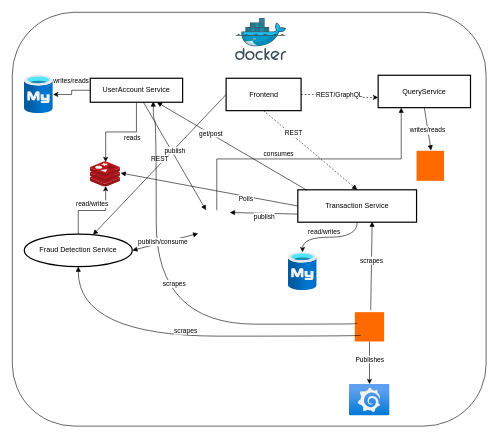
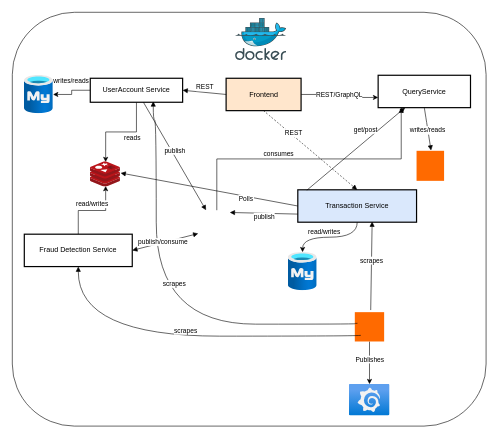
  <mxCell id="0" />
  <mxCell id="1" parent="0" />
  <mxCell id="2" value="" style="rounded=1;whiteSpace=wrap;html=1;" vertex="1" parent="1"><mxGeometry x="20" y="20" width="790" height="690" as="geometry" /></mxCell>
- <mxCell id="3" value="" style="edgeStyle=orthogonalEdgeStyle;rounded=0;orthogonalLoop=1;jettySize=auto;html=1;dashed=1;" edge="1" parent="1" source="5" target="12"><mxGeometry relative="1" as="geometry"><Array as="points"><mxPoint x="570" y="157" /><mxPoint x="570" y="162" /></Array></mxGeometry></mxCell>
+ <mxCell id="3" value="" style="edgeStyle=orthogonalEdgeStyle;rounded=0;orthogonalLoop=1;jettySize=auto;html=1;" edge="1" parent="1" source="5" target="12"><mxGeometry relative="1" as="geometry"><Array as="points"><mxPoint x="570" y="157" /><mxPoint x="570" y="162" /></Array></mxGeometry></mxCell>
  <mxCell id="4" value="&lt;div&gt;REST/GraphQL&lt;/div&gt;" style="edgeLabel;html=1;align=center;verticalAlign=middle;resizable=0;points=[];" vertex="1" connectable="0" parent="3"><mxGeometry x="0.233" relative="1" as="geometry"><mxPoint x="-14" y="-5" as="offset" /></mxGeometry></mxCell>
- <mxCell id="5" value="Frontend" style="whiteSpace=wrap;strokeWidth=2;" parent="1" vertex="1"><mxGeometry x="376.5" y="130" width="125" height="54" as="geometry" /></mxCell>
+ <mxCell id="5" value="Frontend" style="whiteSpace=wrap;strokeWidth=2;fillColor=#ffe6cc;" parent="1" vertex="1"><mxGeometry x="376.5" y="130" width="125" height="54" as="geometry" /></mxCell>
  <mxCell id="6" value="" style="edgeStyle=orthogonalEdgeStyle;rounded=0;orthogonalLoop=1;jettySize=auto;html=1;curved=1;" edge="1" parent="1" source="8" target="23"><mxGeometry relative="1" as="geometry" /></mxCell>
  <mxCell id="7" value="read/writes" style="edgeLabel;html=1;align=center;verticalAlign=middle;resizable=0;points=[];" vertex="1" connectable="0" parent="6"><mxGeometry x="0.164" relative="1" as="geometry"><mxPoint x="1" y="-10" as="offset" /></mxGeometry></mxCell>
- <mxCell id="8" value="Transaction Service" style="whiteSpace=wrap;strokeWidth=2;" parent="1" vertex="1"><mxGeometry x="496.05" y="316" width="198" height="54" as="geometry" /></mxCell>
+ <mxCell id="8" value="Transaction Service" style="whiteSpace=wrap;strokeWidth=2;fillColor=#dae8fc;" parent="1" vertex="1"><mxGeometry x="496.05" y="316" width="198" height="54" as="geometry" /></mxCell>
  <mxCell id="9" value="" style="edgeStyle=orthogonalEdgeStyle;rounded=0;orthogonalLoop=1;jettySize=auto;html=1;entryX=0.513;entryY=0.968;entryDx=0;entryDy=0;entryPerimeter=0;" edge="1" parent="1" source="11" target="25"><mxGeometry relative="1" as="geometry"><mxPoint x="164" y="311" as="targetPoint" /></mxGeometry></mxCell>
  <mxCell id="10" value="read/writes" style="edgeLabel;html=1;align=center;verticalAlign=middle;resizable=0;points=[];" vertex="1" connectable="0" parent="9"><mxGeometry x="-0.02" relative="1" as="geometry"><mxPoint y="-11" as="offset" /></mxGeometry></mxCell>
- <mxCell id="11" value="Fraud Detection Service" style="ellipse;whiteSpace=wrap;strokeWidth=2;" parent="1" vertex="1"><mxGeometry x="40" y="390" width="180" height="54" as="geometry" /></mxCell>
+ <mxCell id="11" value="Fraud Detection Service" style="whiteSpace=wrap;strokeWidth=2;" parent="1" vertex="1"><mxGeometry x="40" y="390" width="180" height="54" as="geometry" /></mxCell>
  <mxCell id="12" value="QueryService" style="whiteSpace=wrap;strokeWidth=2;" parent="1" vertex="1"><mxGeometry x="630" y="125" width="154" height="54" as="geometry" /></mxCell>
  <mxCell id="13" value="REST" style="curved=1;startArrow=none;endArrow=block;exitX=0.5;exitY=1;entryX=0.5;entryY=0;dashed=1;" parent="1" source="5" target="8" edge="1"><mxGeometry x="-0.392" y="5" relative="1" as="geometry"><Array as="points" /><mxPoint as="offset" /></mxGeometry></mxCell>
  <mxCell id="14" value="Polls" style="startArrow=none;endArrow=block;exitX=0;exitY=0.5;entryX=1.013;entryY=0.452;exitDx=0;exitDy=0;entryDx=0;entryDy=0;entryPerimeter=0;" parent="1" source="8" target="25" edge="1"><mxGeometry x="-0.421" y="3" relative="1" as="geometry"><mxPoint x="212.5" y="284" as="targetPoint" /><mxPoint as="offset" /></mxGeometry></mxCell>
  <mxCell id="15" value="writes/reads" style="curved=1;startArrow=none;endArrow=block;entryX=0.527;entryY=-0.01;entryDx=0;entryDy=0;entryPerimeter=0;exitX=0.5;exitY=1;exitDx=0;exitDy=0;" parent="1" source="12" target="26" edge="1"><mxGeometry x="0.01" relative="1" as="geometry"><Array as="points" /><mxPoint x="680" y="190" as="sourcePoint" /><mxPoint x="680" y="260" as="targetPoint" /><mxPoint as="offset" /></mxGeometry></mxCell>
  <mxCell id="16" value="" style="edgeStyle=orthogonalEdgeStyle;rounded=0;orthogonalLoop=1;jettySize=auto;html=1;" edge="1" parent="1" source="20" target="22"><mxGeometry relative="1" as="geometry" /></mxCell>
  <mxCell id="17" value="writes/reads" style="edgeLabel;html=1;align=center;verticalAlign=middle;resizable=0;points=[];" vertex="1" connectable="0" parent="16"><mxGeometry x="-0.161" relative="1" as="geometry"><mxPoint x="-4" y="-17" as="offset" /></mxGeometry></mxCell>
  <mxCell id="18" value="" style="edgeStyle=orthogonalEdgeStyle;rounded=0;orthogonalLoop=1;jettySize=auto;html=1;entryX=0.513;entryY=0.016;entryDx=0;entryDy=0;entryPerimeter=0;" edge="1" parent="1" source="20" target="25"><mxGeometry relative="1" as="geometry"><mxPoint x="164" y="257" as="targetPoint" /></mxGeometry></mxCell>
  <mxCell id="19" value="&lt;div&gt;reads&lt;/div&gt;" style="edgeLabel;html=1;align=center;verticalAlign=middle;resizable=0;points=[];" vertex="1" connectable="0" parent="18"><mxGeometry x="-0.247" y="-3" relative="1" as="geometry"><mxPoint y="13" as="offset" /></mxGeometry></mxCell>
  <mxCell id="20" value="UserAccount Service" style="whiteSpace=wrap;strokeWidth=2;" vertex="1" parent="1"><mxGeometry x="150" y="130" width="154" height="40" as="geometry" /></mxCell>
  <mxCell id="21" value="" style="image;sketch=0;aspect=fixed;html=1;points=[];align=center;fontSize=12;image=img/lib/mscae/Docker.svg;" vertex="1" parent="1"><mxGeometry x="391.95" y="30" width="85.37" height="70" as="geometry" /></mxCell>
  <mxCell id="22" value="" style="image;aspect=fixed;html=1;points=[];align=center;fontSize=12;image=img/lib/azure2/databases/Azure_Database_MySQL_Server.svg;" vertex="1" parent="1"><mxGeometry x="40" y="125" width="48" height="64" as="geometry" /></mxCell>
  <mxCell id="23" value="" style="image;aspect=fixed;html=1;points=[];align=center;fontSize=12;image=img/lib/azure2/databases/Azure_Database_MySQL_Server.svg;" vertex="1" parent="1"><mxGeometry x="480" y="420" width="48" height="64" as="geometry" /></mxCell>
- <mxCell id="24" value="REST" style="html=1;verticalAlign=bottom;endArrow=block;curved=0;rounded=0;exitX=0;exitY=0.5;exitDx=0;exitDy=0;" edge="1" parent="1" source="5" target="11"><mxGeometry width="80" relative="1" as="geometry"><mxPoint x="390" y="150" as="sourcePoint" /><mxPoint x="470" y="380" as="targetPoint" /></mxGeometry></mxCell>
+ <mxCell id="24" value="REST" style="html=1;verticalAlign=bottom;endArrow=block;curved=0;rounded=0;entryX=1;entryY=0.5;entryDx=0;entryDy=0;exitX=0;exitY=0.5;exitDx=0;exitDy=0;" edge="1" parent="1" source="5" target="20"><mxGeometry width="80" relative="1" as="geometry"><mxPoint x="390" y="150" as="sourcePoint" /><mxPoint x="470" y="380" as="targetPoint" /></mxGeometry></mxCell>
  <mxCell id="25" value="" style="image;sketch=0;aspect=fixed;html=1;points=[];align=center;fontSize=12;image=img/lib/mscae/Cache_Redis_Product.svg;" vertex="1" parent="1"><mxGeometry x="150" y="269" width="50" height="42" as="geometry" /></mxCell>
  <mxCell id="26" value="" style="points=[];aspect=fixed;html=1;align=center;shadow=0;dashed=0;fillColor=#FF6A00;strokeColor=none;shape=mxgraph.alibaba_cloud.elasticsearch;" vertex="1" parent="1"><mxGeometry x="694.05" y="250.95" width="45.9" height="50.1" as="geometry" /></mxCell>
  <mxCell id="27" value="" style="edgeStyle=orthogonalEdgeStyle;rounded=0;orthogonalLoop=1;jettySize=auto;html=1;" edge="1" parent="1" source="29" target="30"><mxGeometry relative="1" as="geometry" /></mxCell>
  <mxCell id="28" value="Publishes" style="edgeLabel;html=1;align=center;verticalAlign=middle;resizable=0;points=[];" vertex="1" connectable="0" parent="27"><mxGeometry x="-0.144" relative="1" as="geometry"><mxPoint as="offset" /></mxGeometry></mxCell>
  <mxCell id="29" value="" style="points=[];aspect=fixed;html=1;align=center;shadow=0;dashed=0;fillColor=#FF6A00;strokeColor=none;shape=mxgraph.alibaba_cloud.prometheus;" vertex="1" parent="1"><mxGeometry x="591.1" y="520" width="48.9" height="48.9" as="geometry" /></mxCell>
  <mxCell id="30" value="" style="image;aspect=fixed;html=1;points=[];align=center;fontSize=12;image=img/lib/azure2/other/Grafana.svg;" vertex="1" parent="1"><mxGeometry x="581.55" y="640" width="68" height="52.8" as="geometry" /></mxCell>
  <mxCell id="31" value="&lt;div&gt;scrapes&lt;/div&gt;" style="html=1;verticalAlign=bottom;endArrow=block;rounded=0;exitX=0.091;exitY=0.38;exitDx=0;exitDy=0;exitPerimeter=0;edgeStyle=orthogonalEdgeStyle;curved=1;entryX=0.682;entryY=0.964;entryDx=0;entryDy=0;entryPerimeter=0;" edge="1" parent="1" source="29" target="20"><mxGeometry x="0.106" y="-30" width="80" relative="1" as="geometry"><mxPoint x="591" y="540" as="sourcePoint" /><mxPoint x="270" y="186" as="targetPoint" /><Array as="points"><mxPoint x="591" y="539" /><mxPoint x="591" y="540" /><mxPoint x="260" y="540" /><mxPoint x="260" y="200" /><mxPoint x="255" y="200" /></Array><mxPoint as="offset" /></mxGeometry></mxCell>
  <mxCell id="32" value="scrapes" style="html=1;verticalAlign=bottom;endArrow=block;curved=0;rounded=0;exitX=0.542;exitY=-0.071;exitDx=0;exitDy=0;exitPerimeter=0;entryX=0.626;entryY=0.981;entryDx=0;entryDy=0;entryPerimeter=0;" edge="1" parent="1" source="29" target="8"><mxGeometry width="80" relative="1" as="geometry"><mxPoint x="540" y="370" as="sourcePoint" /><mxPoint x="460" y="370" as="targetPoint" /></mxGeometry></mxCell>
  <mxCell id="33" value="" style="shape=image;verticalLabelPosition=bottom;labelBackgroundColor=default;verticalAlign=top;aspect=fixed;imageAspect=0;image=https://dt-cdn.net/hub/logos/net-rabbitmq.png;" vertex="1" parent="1"><mxGeometry x="330" y="350" width="61.95" height="61.95" as="geometry" /></mxCell>
  <mxCell id="34" value="publish" style="html=1;verticalAlign=bottom;endArrow=block;curved=0;rounded=0;" edge="1" parent="1" source="20" target="33"><mxGeometry x="-0.002" width="80" relative="1" as="geometry"><mxPoint x="460" y="300" as="sourcePoint" /><mxPoint x="540" y="300" as="targetPoint" /><mxPoint as="offset" /></mxGeometry></mxCell>
  <mxCell id="35" value="consumes" style="html=1;verticalAlign=bottom;endArrow=block;rounded=0;exitX=0.5;exitY=0;exitDx=0;exitDy=0;entryX=0.25;entryY=1;entryDx=0;entryDy=0;edgeStyle=orthogonalEdgeStyle;" edge="1" parent="1" source="33" target="12"><mxGeometry x="-0.208" y="-1" width="80" relative="1" as="geometry"><mxPoint x="392" y="381" as="sourcePoint" /><mxPoint x="460" y="300" as="targetPoint" /><mxPoint y="-1" as="offset" /></mxGeometry></mxCell>
- <mxCell id="36" value="get/post" style="html=1;verticalAlign=bottom;endArrow=block;curved=0;rounded=0;exitX=0.076;exitY=0.013;exitDx=0;exitDy=0;exitPerimeter=0;" edge="1" parent="1" source="8" target="20"><mxGeometry x="0.25" y="7" width="80" relative="1" as="geometry"><mxPoint x="460" y="300" as="sourcePoint" /><mxPoint x="540" y="300" as="targetPoint" /><mxPoint as="offset" /></mxGeometry></mxCell>
+ <mxCell id="36" value="get/post" style="html=1;verticalAlign=bottom;endArrow=block;curved=0;rounded=0;exitX=0.076;exitY=0.013;exitDx=0;exitDy=0;exitPerimeter=0;" edge="1" parent="1" source="8" target="12"><mxGeometry x="0.25" y="7" width="80" relative="1" as="geometry"><mxPoint x="460" y="300" as="sourcePoint" /><mxPoint x="540" y="300" as="targetPoint" /><mxPoint as="offset" /></mxGeometry></mxCell>
  <mxCell id="37" value="publish" style="html=1;verticalAlign=bottom;endArrow=block;curved=0;rounded=0;exitX=0;exitY=0.75;exitDx=0;exitDy=0;entryX=0.85;entryY=0.061;entryDx=0;entryDy=0;entryPerimeter=0;" edge="1" parent="1" source="8" target="33"><mxGeometry x="-0.018" y="15" width="80" relative="1" as="geometry"><mxPoint x="330" y="230" as="sourcePoint" /><mxPoint x="540" y="300" as="targetPoint" /><mxPoint as="offset" /></mxGeometry></mxCell>
  <mxCell id="38" value="scrapes" style="html=1;verticalAlign=bottom;endArrow=block;rounded=0;exitX=0.208;exitY=0.789;exitDx=0;exitDy=0;edgeStyle=orthogonalEdgeStyle;curved=1;entryX=0.5;entryY=1;entryDx=0;entryDy=0;exitPerimeter=0;" edge="1" parent="1" source="29" target="11"><mxGeometry width="80" relative="1" as="geometry"><mxPoint x="590" y="560" as="sourcePoint" /><mxPoint x="450" y="440" as="targetPoint" /><Array as="points"><mxPoint x="601" y="560" /><mxPoint x="130" y="560" /></Array></mxGeometry></mxCell>
  <mxCell id="39" value="" style="endArrow=block;startArrow=block;endFill=1;startFill=1;html=1;rounded=0;exitX=1;exitY=0.5;exitDx=0;exitDy=0;" edge="1" parent="1" source="11" target="33"><mxGeometry width="160" relative="1" as="geometry"><mxPoint x="420" y="440" as="sourcePoint" /><mxPoint x="580" y="440" as="targetPoint" /></mxGeometry></mxCell>
  <mxCell id="40" value="publish/consume" style="edgeLabel;html=1;align=center;verticalAlign=middle;resizable=0;points=[];" vertex="1" connectable="0" parent="39"><mxGeometry x="0.111" y="-1" relative="1" as="geometry"><mxPoint x="-11" as="offset" /></mxGeometry></mxCell>
